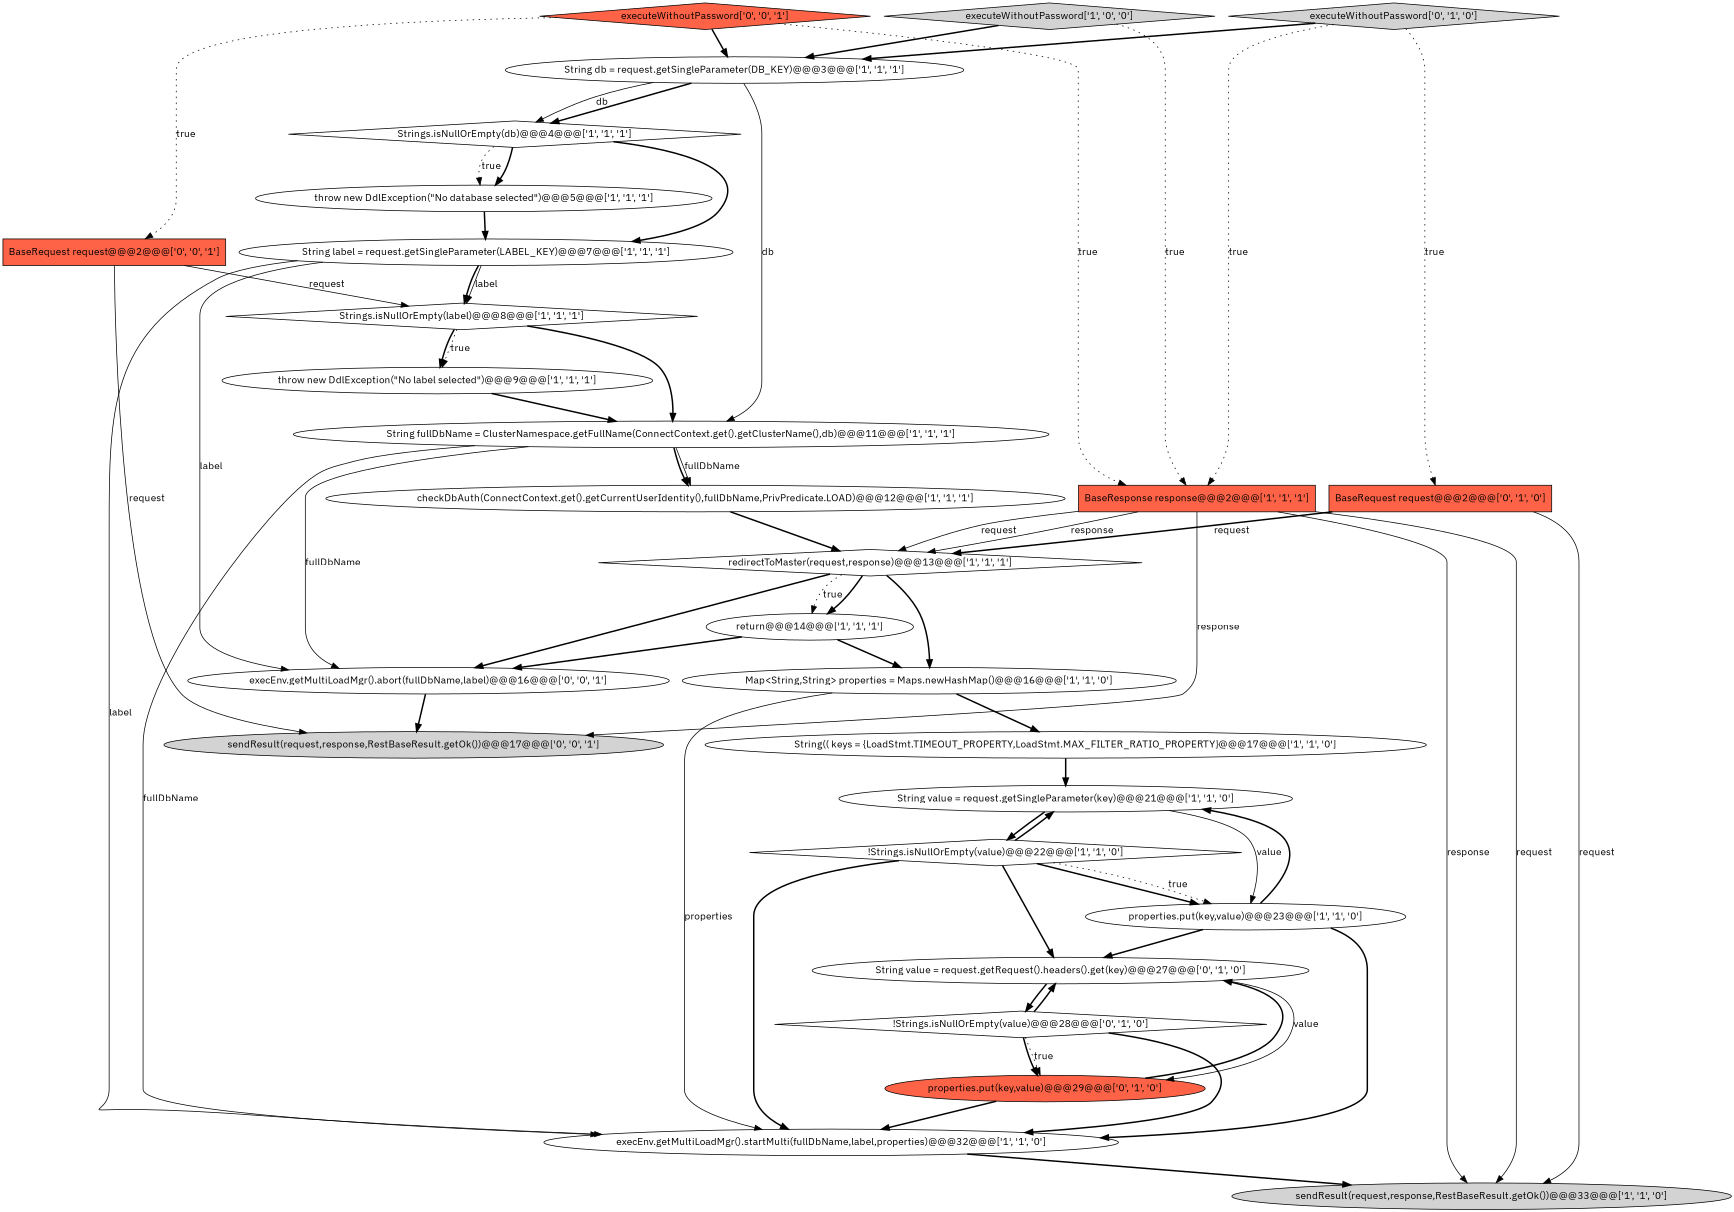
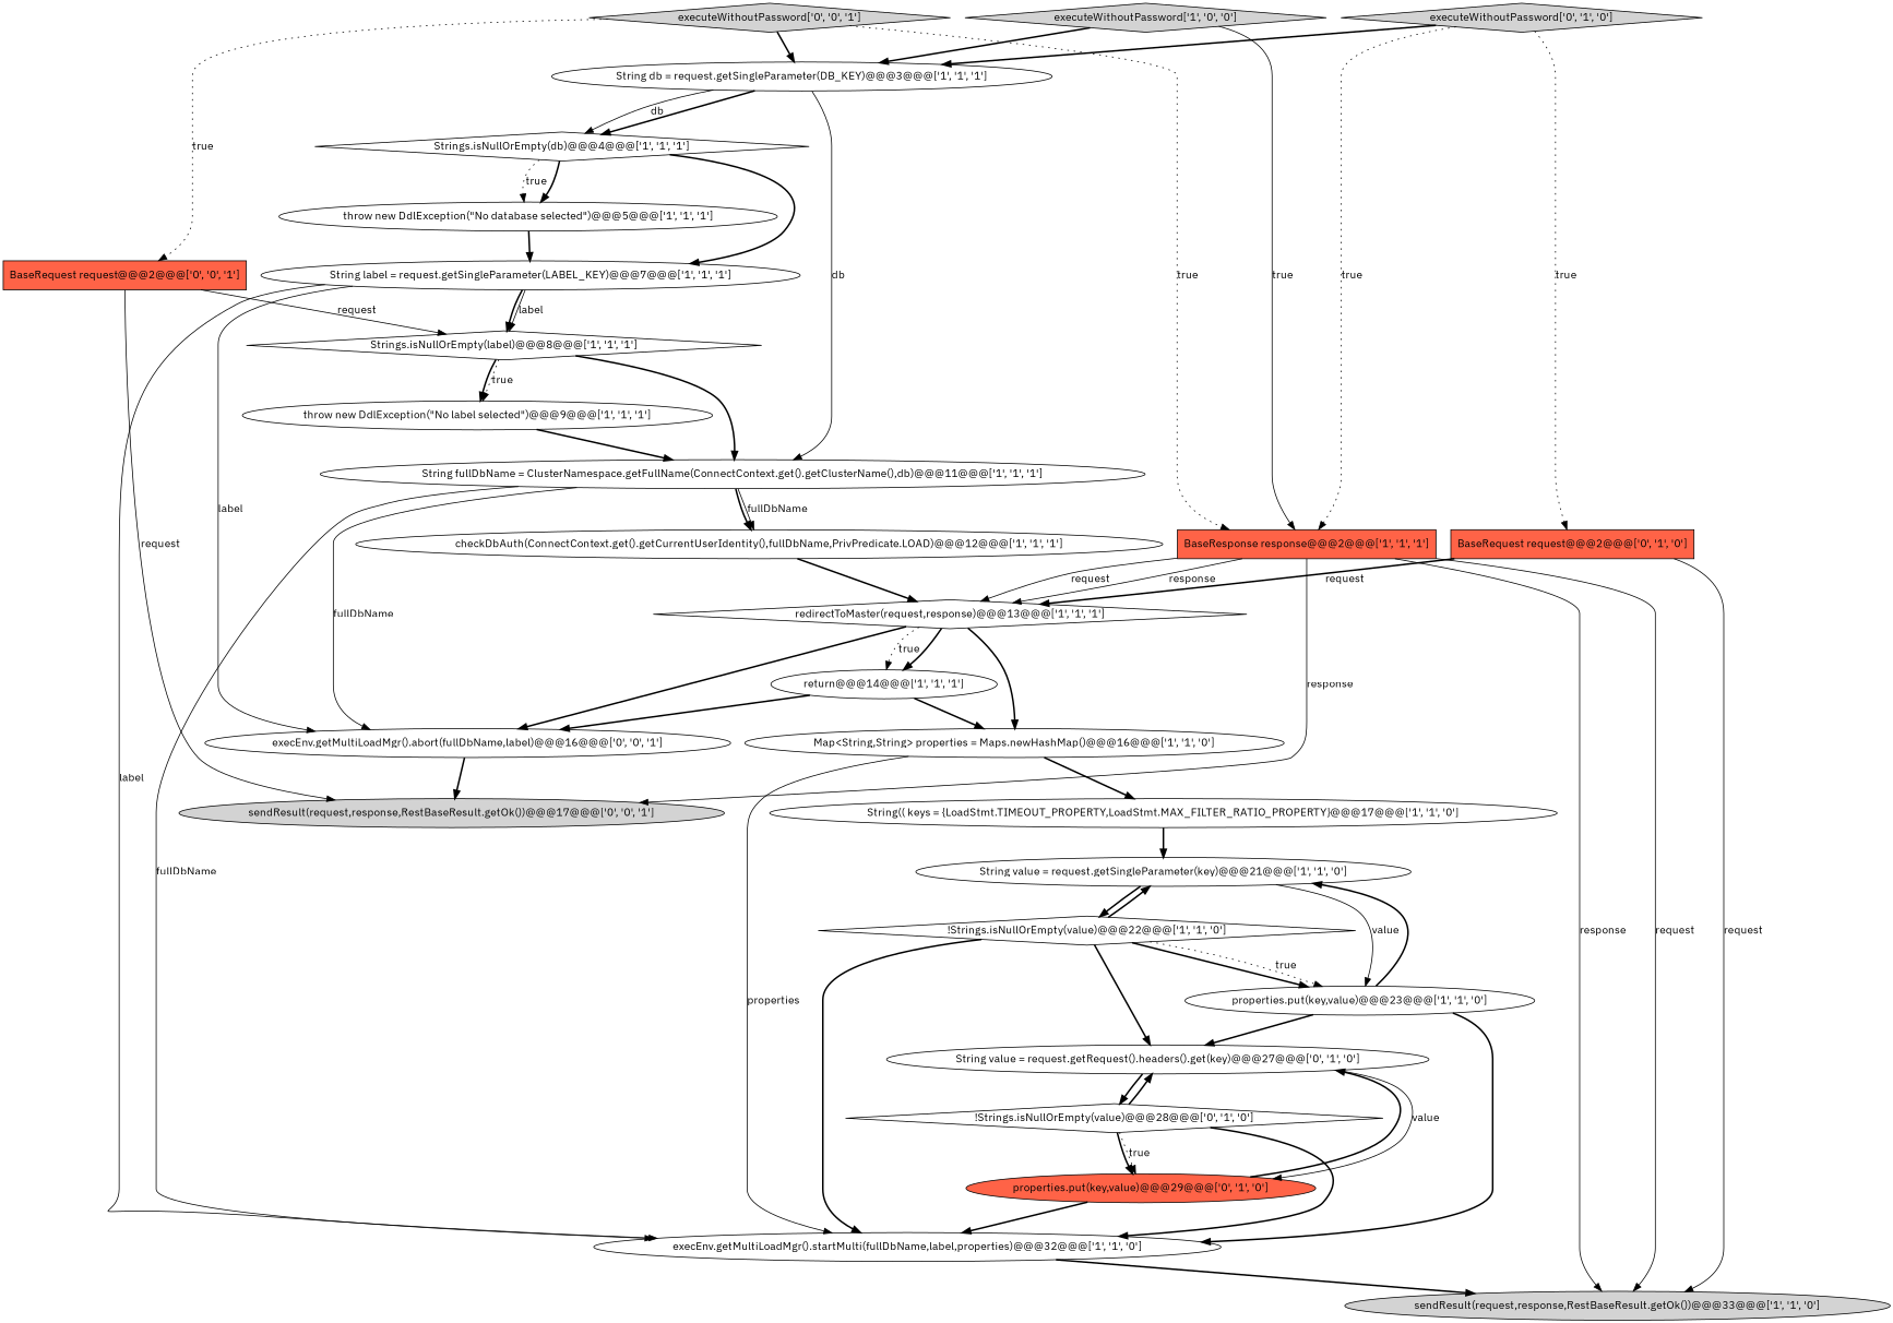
  digraph {
    fontname="IBM Plex Sans"
    node [fillcolor=white fontname="IBM Plex Sans" shape=ellipse style=filled]
    edge [fontname="IBM Plex Sans" style=bold]
    n1 [label="execEnv.getMultiLoadMgr().startMulti(fullDbName,label,properties)@@@32@@@['1', '1', '0']"]
    n2 [fillcolor=lightgray label="sendResult(request,response,RestBaseResult.getOk())@@@33@@@['1', '1', '0']"]
    n3 [label="!Strings.isNullOrEmpty(value)@@@28@@@['0', '1', '0']" shape=diamond]
    n4 [fillcolor=tomato label="properties.put(key,value)@@@29@@@['0', '1', '0']"]
    n5 [label="String value = request.getRequest().headers().get(key)@@@27@@@['0', '1', '0']"]
    n6 [fillcolor=tomato label="BaseRequest request@@@2@@@['0', '0', '1']" shape=box]
    n7 [fillcolor=lightgray label="sendResult(request,response,RestBaseResult.getOk())@@@17@@@['0', '0', '1']"]
    n8 [label="Strings.isNullOrEmpty(label)@@@8@@@['1', '1', '1']" shape=diamond]
    n9 [label="redirectToMaster(request,response)@@@13@@@['1', '1', '1']" shape=diamond]
    n10 [label="return@@@14@@@['1', '1', '1']"]
    n11 [label="Map<String,String> properties = Maps.newHashMap()@@@16@@@['1', '1', '0']"]
    n12 [label="execEnv.getMultiLoadMgr().abort(fullDbName,label)@@@16@@@['0', '0', '1']"]
    n13 [label="checkDbAuth(ConnectContext.get().getCurrentUserIdentity(),fullDbName,PrivPredicate.LOAD)@@@12@@@['1', '1', '1']"]
    n14 [fillcolor=lightgray label="executeWithoutPassword['0', '1', '0']" shape=diamond]
    n15 [fillcolor=tomato label="BaseResponse response@@@2@@@['1', '1', '1']" shape=box]
    n16 [fillcolor=tomato label="BaseRequest request@@@2@@@['0', '1', '0']" shape=box]
    n17 [label="String db = request.getSingleParameter(DB_KEY)@@@3@@@['1', '1', '1']"]
    n18 [label="String fullDbName = ClusterNamespace.getFullName(ConnectContext.get().getClusterName(),db)@@@11@@@['1', '1', '1']"]
    n19 [label="Strings.isNullOrEmpty(db)@@@4@@@['1', '1', '1']" shape=diamond]
    n20 [label="String value = request.getSingleParameter(key)@@@21@@@['1', '1', '0']"]
    n21 [label="!Strings.isNullOrEmpty(value)@@@22@@@['1', '1', '0']" shape=diamond]
    n22 [label="properties.put(key,value)@@@23@@@['1', '1', '0']"]
    n23 [label="String(( keys = {LoadStmt.TIMEOUT_PROPERTY,LoadStmt.MAX_FILTER_RATIO_PROPERTY}@@@17@@@['1', '1', '0']"]
    n24 [fillcolor=lightgray label="executeWithoutPassword['1', '0', '0']" shape=diamond]
    n25 [label="throw new DdlException(\"No database selected\")@@@5@@@['1', '1', '1']"]
    n26 [label="String label = request.getSingleParameter(LABEL_KEY)@@@7@@@['1', '1', '1']"]
-   n27 [fillcolor=tomato label="executeWithoutPassword['0', '0', '1']" shape=diamond]
+   n27 [fillcolor=lightgray label="executeWithoutPassword['0', '0', '1']" shape=diamond]
    n28 [label="throw new DdlException(\"No label selected\")@@@9@@@['1', '1', '1']"]
    n1 -> n2
    n3 -> n1
    n3 -> n4
    n3 -> n4 [label=true style=dotted]
    n3 -> n5
    n4 -> n1
    n4 -> n5
    n5 -> n3
    n5 -> n4 [label=value style=solid]
    n6 -> n7 [label=request style=solid]
    n6 -> n8 [label=request style=solid]
    n8 -> n18
    n8 -> n28
    n8 -> n28 [label=true style=dotted]
    n9 -> n10 [label=true style=dotted]
    n9 -> n10
    n9 -> n11
    n9 -> n12
    n10 -> n11
    n10 -> n12
    n11 -> n1 [label=properties style=solid]
    n11 -> n23
    n12 -> n7
    n13 -> n9
    n14 -> n15 [label=true style=dotted]
    n14 -> n16 [label=true style=dotted]
    n14 -> n17
    n15 -> n2 [label=response style=solid]
    n15 -> n2 [label=request style=solid]
    n15 -> n7 [label=response style=solid]
    n15 -> n9 [label=request style=solid]
    n15 -> n9 [label=response style=solid]
    n16 -> n2 [label=request style=solid]
    n16 -> n9 [label=request]
    n17 -> n18 [label=db style=solid]
    n17 -> n19
    n17 -> n19 [label=db style=solid]
    n18 -> n1 [label=fullDbName style=solid]
    n18 -> n12 [label=fullDbName style=solid]
    n18 -> n13
    n18 -> n13 [label=fullDbName style=solid]
    n19 -> n25
    n19 -> n25 [label=true style=dotted]
    n19 -> n26
    n20 -> n21
    n20 -> n22 [label=value style=solid]
    n21 -> n1
    n21 -> n5
    n21 -> n20
    n21 -> n22
    n21 -> n22 [label=true style=dotted]
    n22 -> n1
    n22 -> n5
    n22 -> n20
    n23 -> n20
-   n24 -> n15 [label=true style=dotted]
+   n24 -> n15 [label=true style=solid]
    n24 -> n17
    n25 -> n26
    n26 -> n1 [label=label style=solid]
    n26 -> n8
    n26 -> n8 [label=label style=solid]
    n26 -> n12 [label=label style=solid]
    n27 -> n6 [label=true style=dotted]
    n27 -> n15 [label=true style=dotted]
    n27 -> n17
    n28 -> n18
  }
